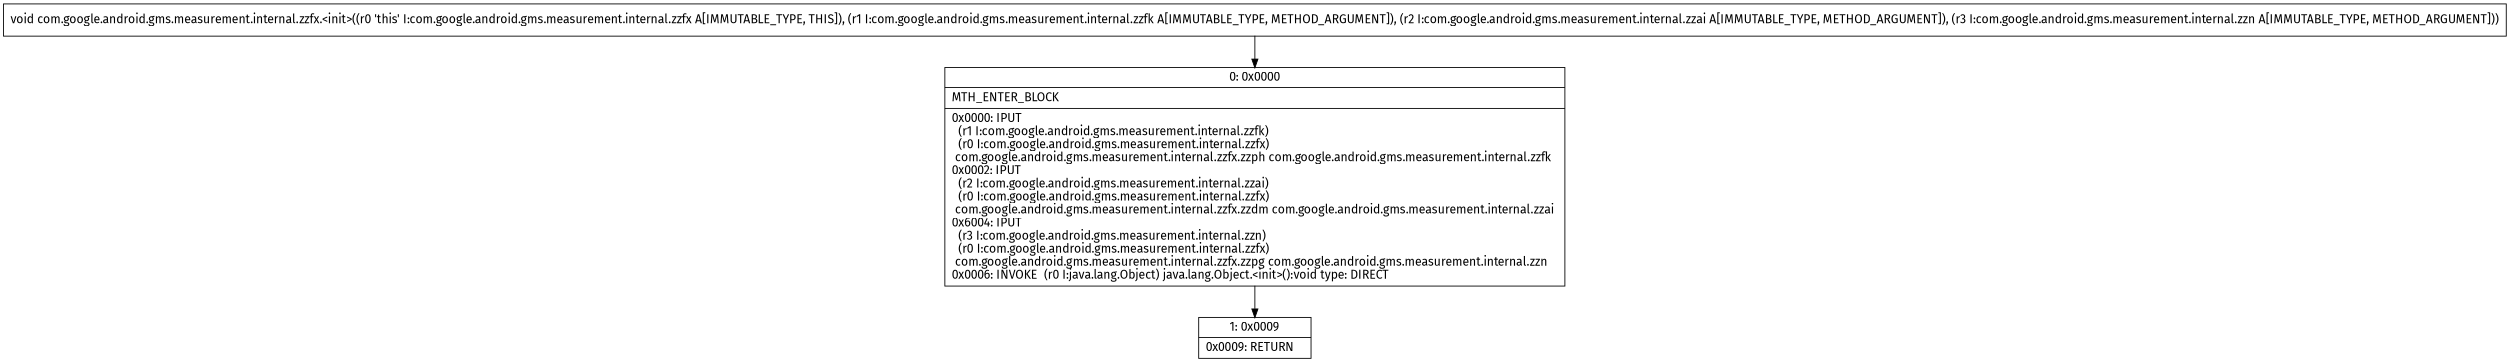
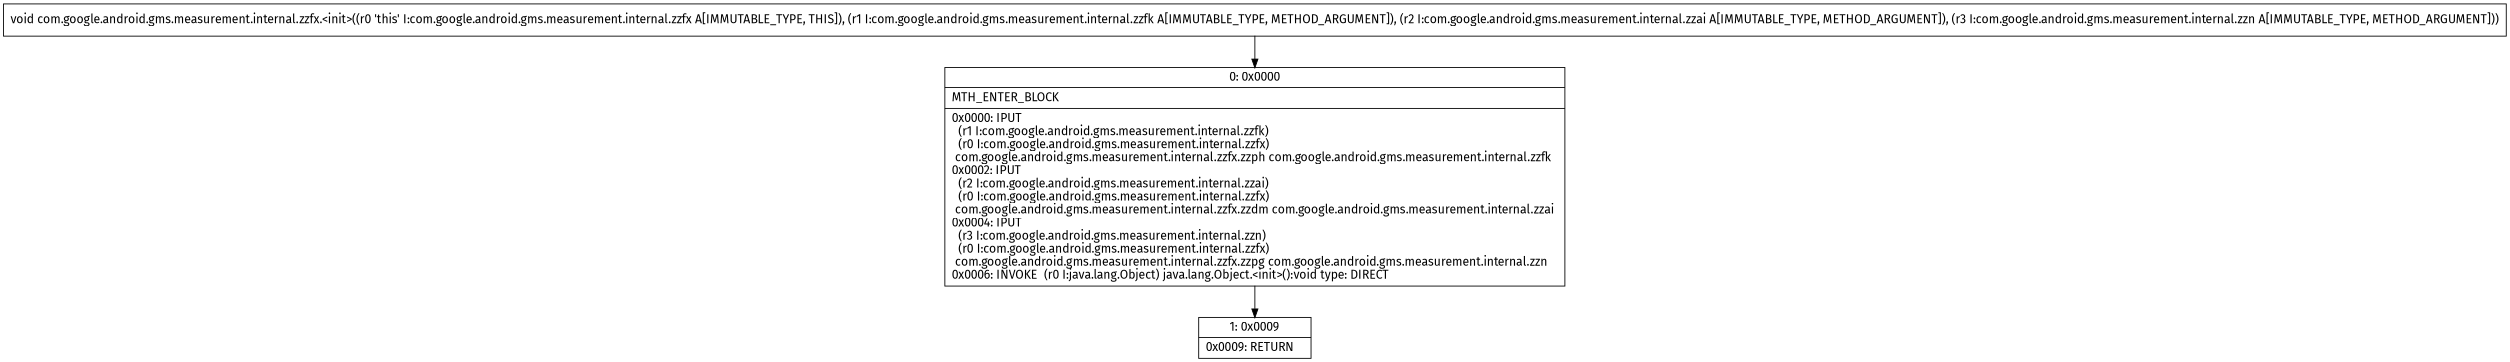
  digraph {
    fontname="Fira Sans"
    node [shape=record fontname="Fira Sans"]
    edge [fontname="Fira Sans"]
-   n1 [label="{0\:\ 0x0000|MTH_ENTER_BLOCK\l|0x0000: IPUT  \l  (r1 I:com.google.android.gms.measurement.internal.zzfk)\l  (r0 I:com.google.android.gms.measurement.internal.zzfx)\l com.google.android.gms.measurement.internal.zzfx.zzph com.google.android.gms.measurement.internal.zzfk \l0x0002: IPUT  \l  (r2 I:com.google.android.gms.measurement.internal.zzai)\l  (r0 I:com.google.android.gms.measurement.internal.zzfx)\l com.google.android.gms.measurement.internal.zzfx.zzdm com.google.android.gms.measurement.internal.zzai \l0x6004: IPUT  \l  (r3 I:com.google.android.gms.measurement.internal.zzn)\l  (r0 I:com.google.android.gms.measurement.internal.zzfx)\l com.google.android.gms.measurement.internal.zzfx.zzpg com.google.android.gms.measurement.internal.zzn \l0x0006: INVOKE  (r0 I:java.lang.Object) java.lang.Object.\<init\>():void type: DIRECT \l}"]
+   n1 [label="{0\:\ 0x0000|MTH_ENTER_BLOCK\l|0x0000: IPUT  \l  (r1 I:com.google.android.gms.measurement.internal.zzfk)\l  (r0 I:com.google.android.gms.measurement.internal.zzfx)\l com.google.android.gms.measurement.internal.zzfx.zzph com.google.android.gms.measurement.internal.zzfk \l0x0002: IPUT  \l  (r2 I:com.google.android.gms.measurement.internal.zzai)\l  (r0 I:com.google.android.gms.measurement.internal.zzfx)\l com.google.android.gms.measurement.internal.zzfx.zzdm com.google.android.gms.measurement.internal.zzai \l0x0004: IPUT  \l  (r3 I:com.google.android.gms.measurement.internal.zzn)\l  (r0 I:com.google.android.gms.measurement.internal.zzfx)\l com.google.android.gms.measurement.internal.zzfx.zzpg com.google.android.gms.measurement.internal.zzn \l0x0006: INVOKE  (r0 I:java.lang.Object) java.lang.Object.\<init\>():void type: DIRECT \l}"]
    n2 [label="{1\:\ 0x0009|0x0009: RETURN   \l}"]
    n3 [label="{void com.google.android.gms.measurement.internal.zzfx.\<init\>((r0 'this' I:com.google.android.gms.measurement.internal.zzfx A[IMMUTABLE_TYPE, THIS]), (r1 I:com.google.android.gms.measurement.internal.zzfk A[IMMUTABLE_TYPE, METHOD_ARGUMENT]), (r2 I:com.google.android.gms.measurement.internal.zzai A[IMMUTABLE_TYPE, METHOD_ARGUMENT]), (r3 I:com.google.android.gms.measurement.internal.zzn A[IMMUTABLE_TYPE, METHOD_ARGUMENT])) }"]
    n1 -> n2
    n3 -> n1
  }
